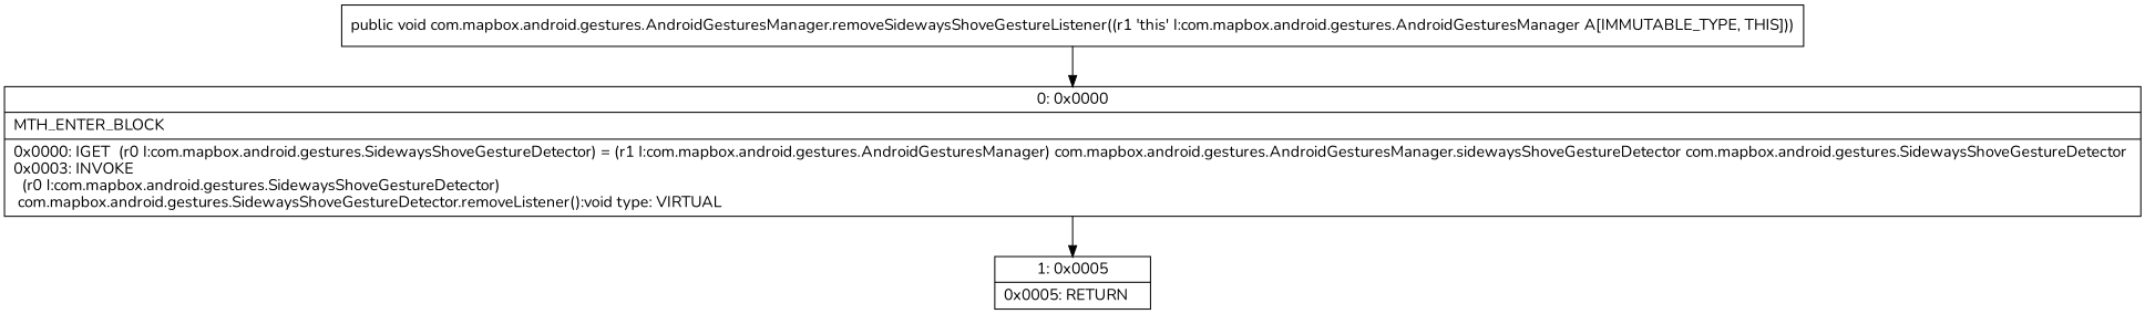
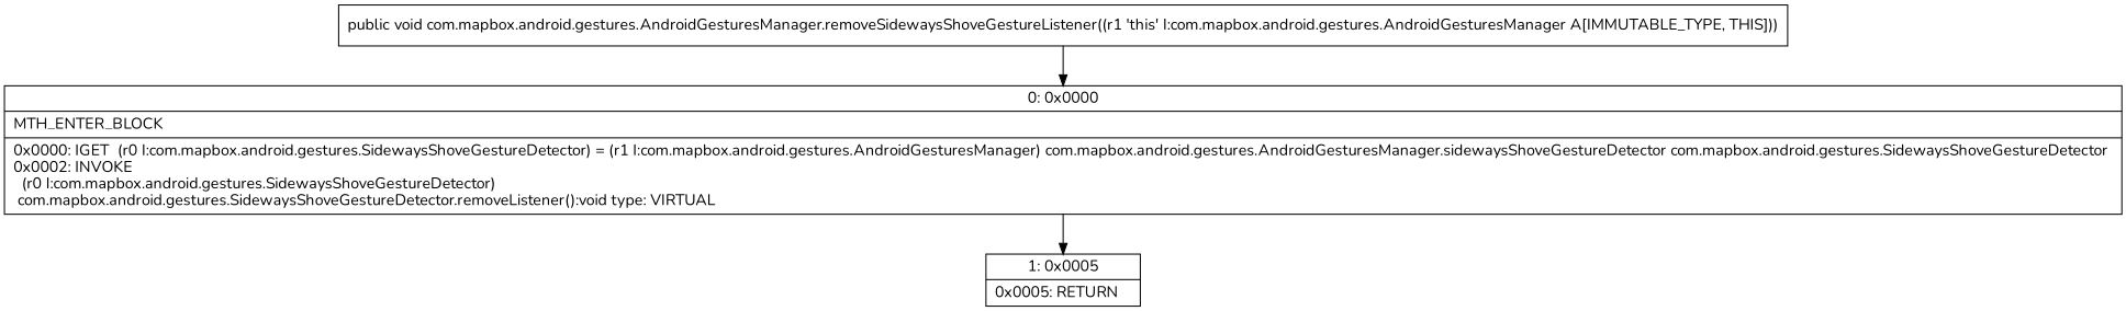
  digraph {
    fontname=Nunito
    node [shape=record fontname=Nunito]
    edge [fontname=Nunito]
-   n1 [label="{0\:\ 0x0000|MTH_ENTER_BLOCK\l|0x0000: IGET  (r0 I:com.mapbox.android.gestures.SidewaysShoveGestureDetector) = (r1 I:com.mapbox.android.gestures.AndroidGesturesManager) com.mapbox.android.gestures.AndroidGesturesManager.sidewaysShoveGestureDetector com.mapbox.android.gestures.SidewaysShoveGestureDetector \l0x0003: INVOKE  \l  (r0 I:com.mapbox.android.gestures.SidewaysShoveGestureDetector)\l com.mapbox.android.gestures.SidewaysShoveGestureDetector.removeListener():void type: VIRTUAL \l}"]
+   n1 [label="{0\:\ 0x0000|MTH_ENTER_BLOCK\l|0x0000: IGET  (r0 I:com.mapbox.android.gestures.SidewaysShoveGestureDetector) = (r1 I:com.mapbox.android.gestures.AndroidGesturesManager) com.mapbox.android.gestures.AndroidGesturesManager.sidewaysShoveGestureDetector com.mapbox.android.gestures.SidewaysShoveGestureDetector \l0x0002: INVOKE  \l  (r0 I:com.mapbox.android.gestures.SidewaysShoveGestureDetector)\l com.mapbox.android.gestures.SidewaysShoveGestureDetector.removeListener():void type: VIRTUAL \l}"]
    n2 [label="{1\:\ 0x0005|0x0005: RETURN   \l}"]
    n3 [label="{public void com.mapbox.android.gestures.AndroidGesturesManager.removeSidewaysShoveGestureListener((r1 'this' I:com.mapbox.android.gestures.AndroidGesturesManager A[IMMUTABLE_TYPE, THIS])) }"]
    n1 -> n2
    n3 -> n1
  }
